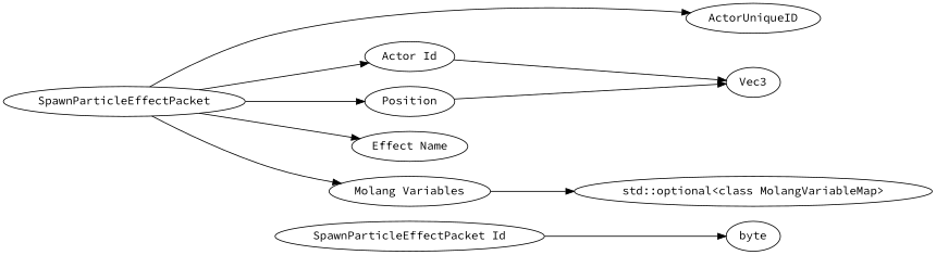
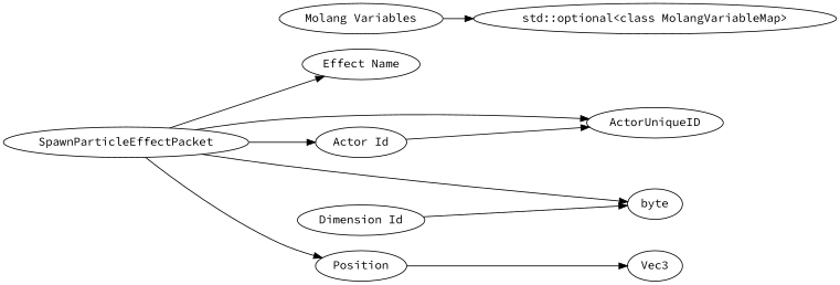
  digraph {
    fontname="Source Code Pro"
    rankdir=LR
    node [fontname="Source Code Pro"]
    edge [fontname="Source Code Pro"]
    n1 [label=byte]
    n2 [label=ActorUniqueID]
    n3 [label=Vec3]
    n4 [label="std::optional<class MolangVariableMap>"]
    n5 [label=SpawnParticleEffectPacket]
    n6 [label="Actor Id"]
    n7 [label=Position]
    n8 [label="Effect Name"]
    n9 [label="Molang Variables"]
-   n10 [label="SpawnParticleEffectPacket Id"]
+   n10 [label="Dimension Id"]
    subgraph sub_1 {
      rank=max
      n1
      n2
      n3
      n4
    }
    n5 -> n2
    n5 -> n6
    n5 -> n7
    n5 -> n8
-   n5 -> n9
-   n6 -> n3
+   n5 -> n1
+   n6 -> n2
    n7 -> n3
    n9 -> n4
    n10 -> n1
  }
